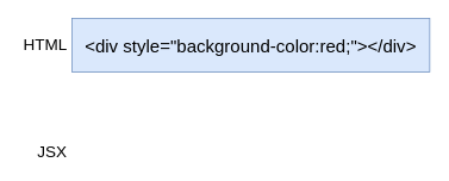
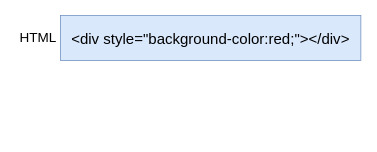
  <mxCell id="0" />
  <mxCell id="1" parent="0" />
  <mxCell id="2" value="&lt;font style=&quot;font-size: 20px&quot;&gt;&amp;lt;div style=&quot;background-color:red;&quot;&amp;gt;&amp;lt;/div&amp;gt;&lt;/font&gt;" style="rounded=0;whiteSpace=wrap;html=1;fillColor=#dae8fc;strokeColor=#6c8ebf;fontColor=default;" vertex="1" parent="1"><mxGeometry x="80" y="20" width="400" height="60" as="geometry" /></mxCell>
  <mxCell id="3" value="&lt;font style=&quot;font-size: 18px&quot;&gt;HTML&lt;/font&gt;" style="text;html=1;align=center;verticalAlign=middle;resizable=0;points=[];autosize=1;strokeColor=none;fillColor=none;fontColor=default;" vertex="1" parent="1"><mxGeometry x="20" y="40" width="60" height="20" as="geometry" /></mxCell>
- <mxCell id="4" value="&lt;span style=&quot;font-size: 18px&quot;&gt;&amp;nbsp; &amp;nbsp;JSX&lt;/span&gt;" style="text;html=1;align=center;verticalAlign=middle;resizable=0;points=[];autosize=1;strokeColor=none;fillColor=none;fontColor=default;" vertex="1" parent="1"><mxGeometry x="20" y="160" width="60" height="20" as="geometry" /></mxCell>
